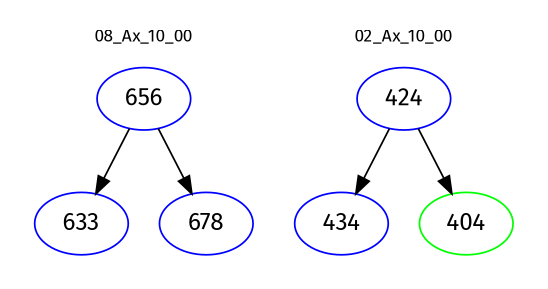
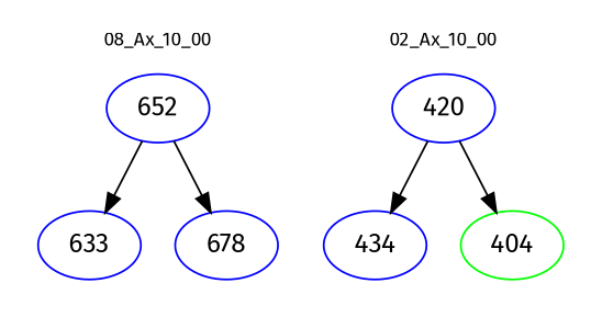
  digraph {
    fontname="Fira Sans"
    node [color=blue fontname="Fira Sans"]
    edge [color=black fontname="Fira Sans"]
-   n1 [label=656]
+   n1 [label=652]
    n2 [label=633]
    n3 [label=678]
-   n4 [label=424]
+   n4 [label=420]
    n5 [label=434]
    n6 [color=green label=404]
    subgraph cluster_1 {
      color=white
      fontsize=10
      label="08_Ax_10_00"
      n1
      n2
      n3
    }
    subgraph cluster_2 {
      color=white
      fontsize=10
      label="02_Ax_10_00"
      n4
      n5
      n6
    }
    n1 -> n2
    n1 -> n3
    n4 -> n5
    n4 -> n6
  }
